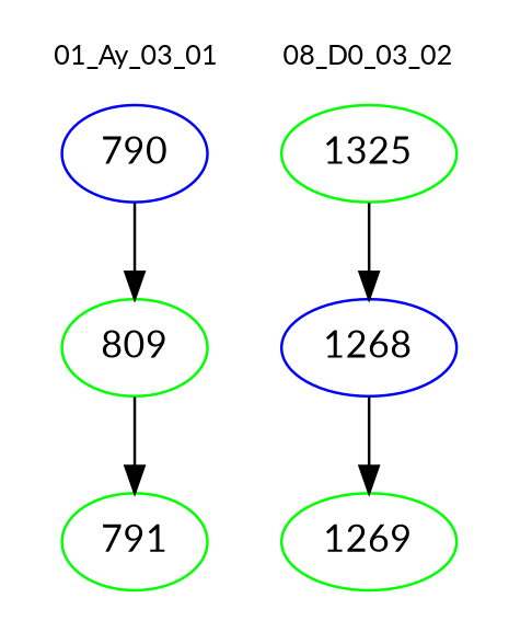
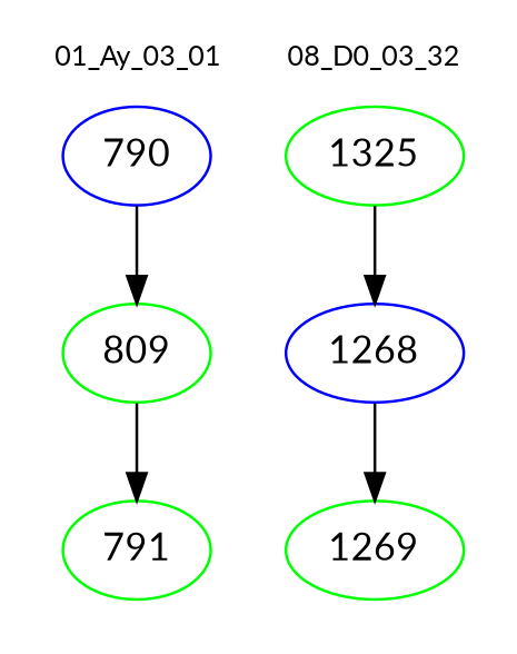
  digraph {
    fontname=Lato
    node [color=green fontname=Lato]
    edge [color=black fontname=Lato]
    n1 [color=blue label=790]
    n2 [label=791]
    n3 [label=809]
    n4 [color=blue label=1268]
    n5 [label=1269]
    n6 [label=1325]
    subgraph cluster_1 {
      color=white
      fontsize=10
      label="01_Ay_03_01"
      n1
      n2
      n3
    }
    subgraph cluster_2 {
      color=white
      fontsize=10
-     label="08_D0_03_02"
+     label="08_D0_03_32"
      n4
      n5
      n6
    }
    n1 -> n3
    n3 -> n2
    n4 -> n5
    n6 -> n4
  }
